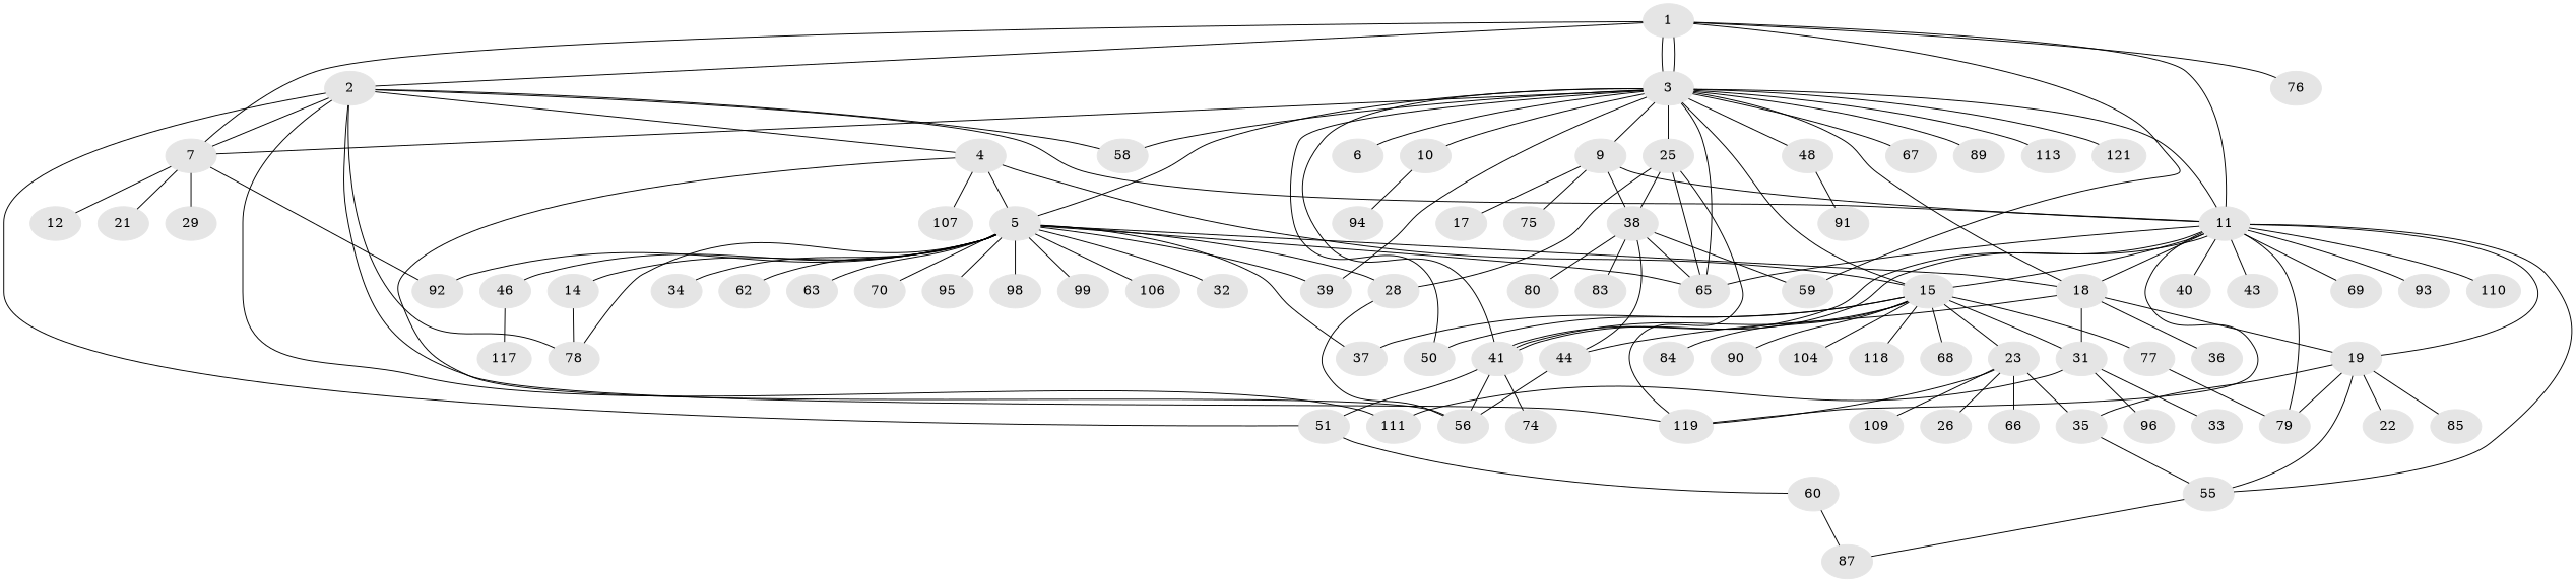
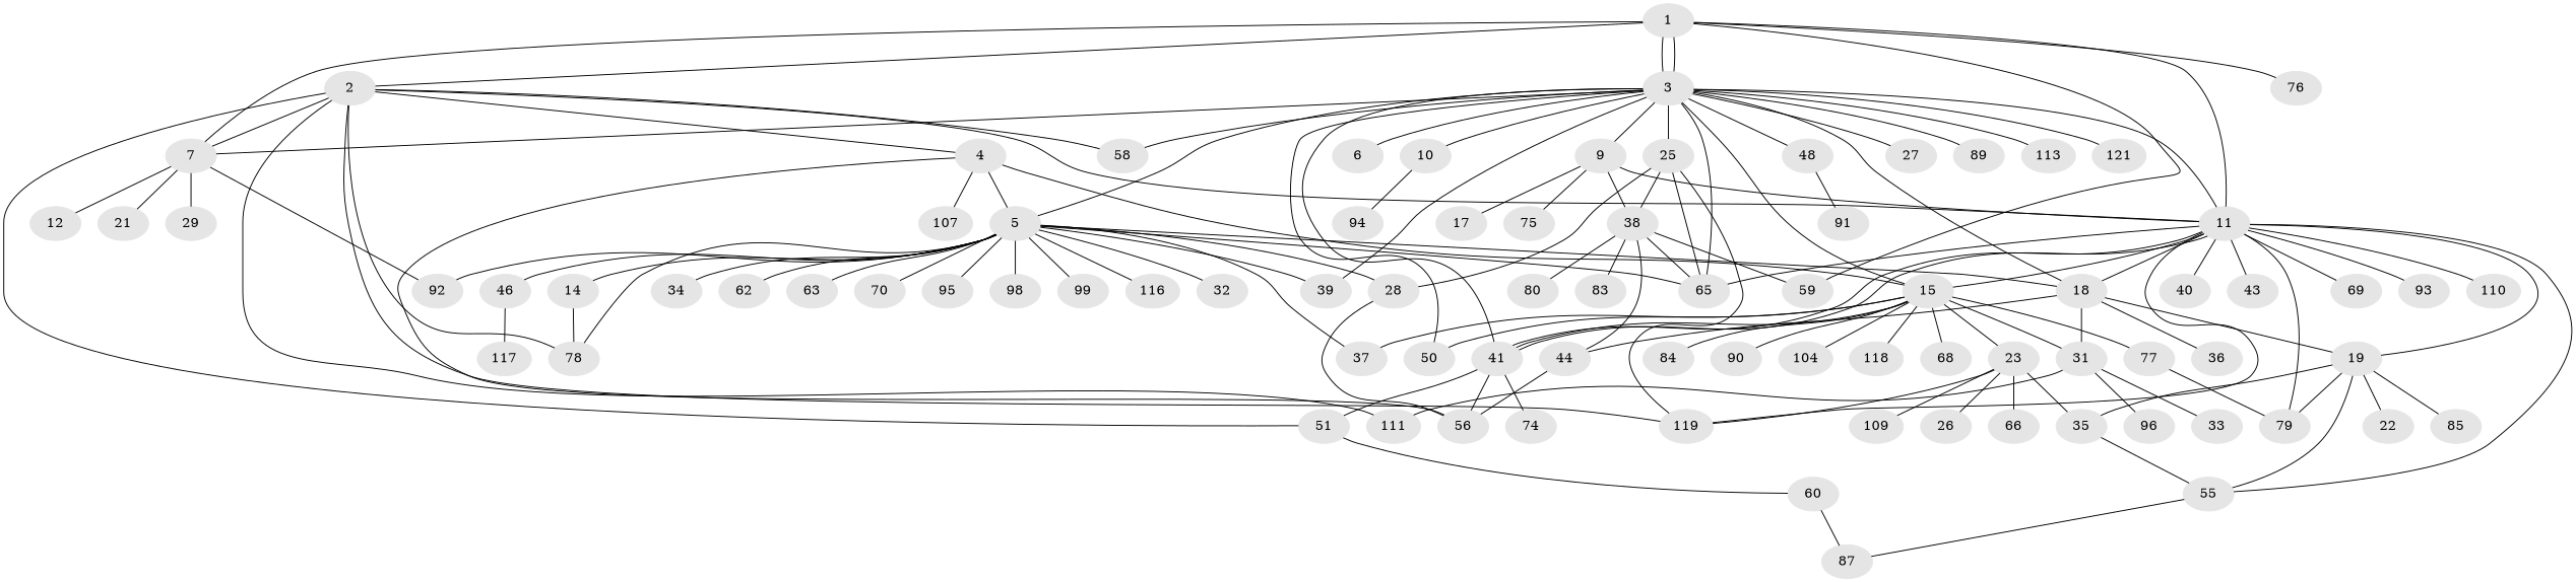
  graph {
    node [color=gray90 style=filled]
    1 [super="+102"]
    2 [super="+27"]
    3 [super="+8"]
    7 [super="+13"]
    11 [super="+106"]
    59
    76
    4 [super="+97"]
    51 [super="+64"]
    58
    78 [super="+88"]
    111
    119 [super="+120"]
    5 [super="+20"]
    6 [super="+53"]
    9 [super="+47"]
    10
    15 [super="+16"]
    18 [super="+61"]
    25 [super="+86"]
    39
    41 [super="+45"]
    48 [super="+71"]
    50 [super="+82"]
    65 [super="+73"]
-   67
+   67 [label=27]
    89
    113
    121
    92
    12
    21 [super="+105"]
    29
    19 [super="+24"]
    40
    43
    55 [super="+100"]
    69
    79
    93
    110
    56 [super="+72"]
    107
    60
    14 [super="+81"]
    28 [super="+103"]
    32 [super="+42"]
    34
    37 [super="+57"]
    46
    62
    63 [super="+114"]
    70
    95
    98
    99
-   116 [label=106]
+   116
    17
    38 [super="+49"]
    75
    94
    23 [super="+30"]
    31 [super="+54"]
    68
    77
    84
    90
    104
    118
    36
    44
    74
    91
    117
    80
    83
    22
    35 [super="+108"]
    85
    87
    26 [super="+101"]
    66
    109
    33
    96
    1 -- 2
    1 -- 3 [weight=2]
    1 -- 3
    1 -- 7
    1 -- 11
    1 -- 59
    1 -- 76
    2 -- 7
    2 -- 11
    2 -- 4
    2 -- 51
    2 -- 58
    2 -- 78
    2 -- 111
    2 -- 119
    3 -- 7 [weight=2]
    3 -- 11
    3 -- 58
    3 -- 5
    3 -- 6
    3 -- 9 [weight=2]
    3 -- 10
    3 -- 15 [weight=2]
    3 -- 18
    3 -- 25
    3 -- 39
    3 -- 41
    3 -- 48
    3 -- 50
    3 -- 65
    3 -- 67
    3 -- 89
    3 -- 113
    3 -- 121
    7 -- 92
    7 -- 12
    7 -- 21
    7 -- 29
    11 -- 119
    11 -- 15
    11 -- 18
    11 -- 41
    11 -- 41
    11 -- 65
    11 -- 19
    11 -- 40
    11 -- 43
    11 -- 55
    11 -- 69
    11 -- 79
    11 -- 93
    11 -- 110
    4 -- 5
    4 -- 15 [weight=2]
    4 -- 56
    4 -- 107
    51 -- 60
    5 -- 78
    5 -- 18
    5 -- 39
    5 -- 65
    5 -- 92
    5 -- 14
    5 -- 28
    5 -- 32
    5 -- 34
    5 -- 37
    5 -- 46
    5 -- 62
    5 -- 63
    5 -- 70
    5 -- 95
    5 -- 98
    5 -- 99
    5 -- 116
    9 -- 11
    9 -- 17
    9 -- 38
    9 -- 75
    10 -- 94
    15 -- 41
    15 -- 50
    15 -- 37
    15 -- 23
    15 -- 31
    15 -- 68
    15 -- 77
    15 -- 84
    15 -- 90
    15 -- 104
    15 -- 118
    18 -- 19
    18 -- 31
    18 -- 36
    18 -- 44
    25 -- 119
    25 -- 65
    25 -- 28 [weight=2]
    25 -- 38
    41 -- 51
    41 -- 56
    41 -- 74
    48 -- 91
    19 -- 55
    19 -- 79
    19 -- 22
    19 -- 35
    19 -- 85
    55 -- 87
    60 -- 87
    14 -- 78
    28 -- 56
    46 -- 117
    38 -- 59
    38 -- 65
    38 -- 44
    38 -- 80
    38 -- 83
    23 -- 119
    23 -- 35
    23 -- 26
    23 -- 66
    23 -- 109
    31 -- 111
    31 -- 33
    31 -- 96
    77 -- 79
    44 -- 56
    35 -- 55
  }
